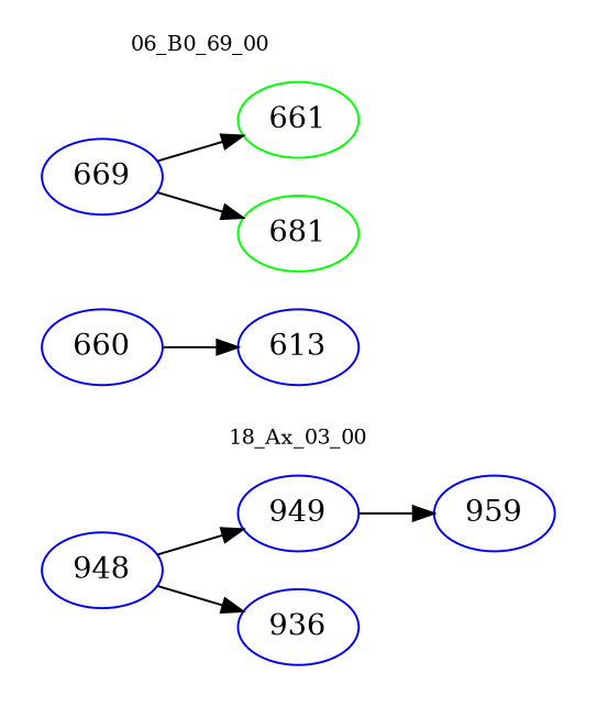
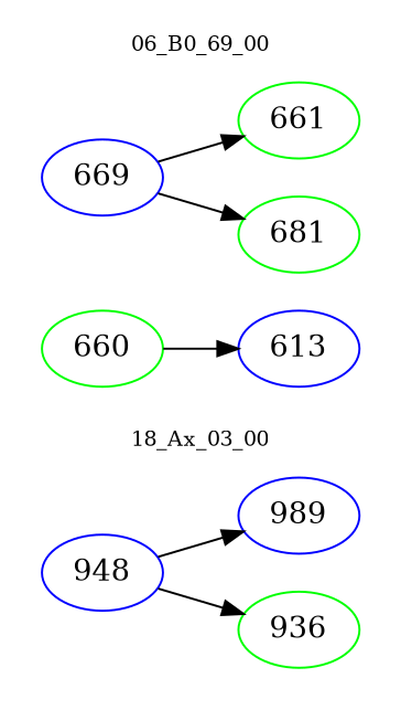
  digraph {
    rankdir=LR
    node [color=blue]
    edge [color=black]
    n1 [label=948]
-   n2 [label=936]
-   n3 [label=949]
-   n4 [label=959]
+   n2 [color=green label=936]
+   n3 [label=989]
    n5 [label=669]
-   n6 [label=660]
+   n6 [color=green label=660]
    n7 [color=green label=681]
    n8 [color=green label=661]
    n9 [label=613]
    subgraph cluster_1 {
      color=white
      fontsize=10
      label="18_Ax_03_00"
      n1
      n2
      n3
-     n4
    }
    subgraph cluster_2 {
      color=white
      fontsize=10
      label="06_B0_69_00"
      n5
      n6
      n7
      n8
      n9
    }
    n1 -> n2
    n1 -> n3
-   n3 -> n4
    n5 -> n7
    n5 -> n8
    n6 -> n9
  }
